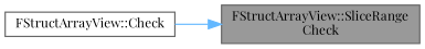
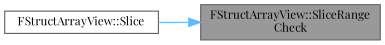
  digraph {
    rankdir=RL
    fontname="Playfair Display"
    node [fontname="Playfair Display" fontsize=10 shape=box style=filled]
    n1 [color=gray40 fillcolor=grey60 fontcolor=black height=0.2 label="FStructArrayView::SliceRange\lCheck" width=0.4]
-   n2 [color=grey40 fillcolor=white height=0.2 label="FStructArrayView::Check" width=0.4]
+   n2 [color=grey40 fillcolor=white height=0.2 label="FStructArrayView::Slice" width=0.4]
    n1 -> n2 [color=steelblue1 dir=back fontname="Playfair Display" fontsize=10 labelfontname=Helvetica labelfontsize=10 style=solid]
  }
